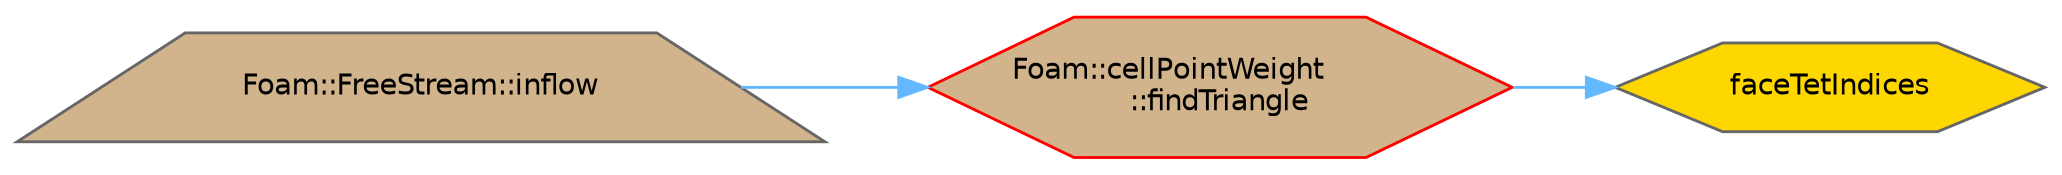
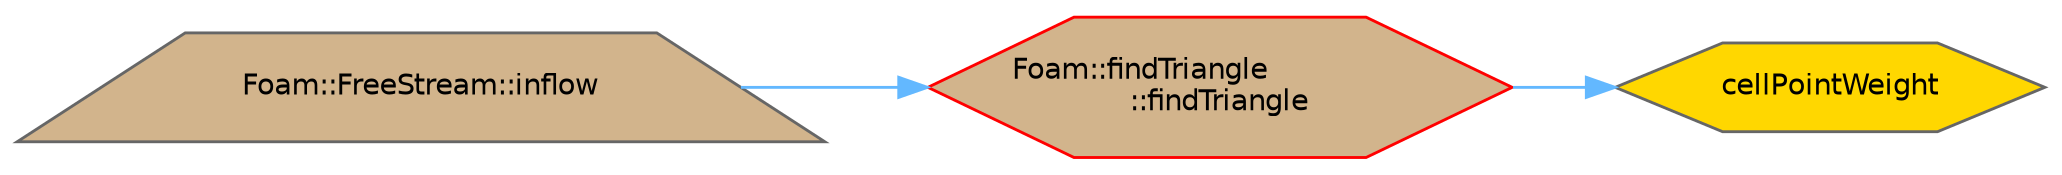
  digraph {
    rankdir=RL
    node [fillcolor=tan fontname=Helvetica fontsize=10 shape=hexagon style=filled]
    edge [color=steelblue1 dir=back fontname=Helvetica fontsize=10 labelfontname=Helvetica labelfontsize=10 style=solid]
-   n1 [color=gray40 fillcolor=gold fontcolor=black height=0.2 label=faceTetIndices width=0.4]
-   n2 [color=red height=0.2 label="Foam::cellPointWeight\l::findTriangle" width=0.4]
+   n1 [color=gray40 fillcolor=gold fontcolor=black height=0.2 label=cellPointWeight width=0.4]
+   n2 [color=red height=0.2 label="Foam::findTriangle\l::findTriangle" width=0.4]
    n3 [color=grey40 height=0.2 label="Foam::FreeStream::inflow" shape=trapezium width=0.4]
    n1 -> n2
    n2 -> n3
  }
